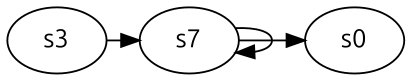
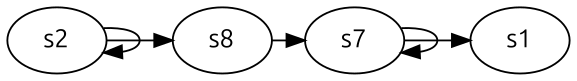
  digraph {
    fontname=Ubuntu
    node [fontname=Ubuntu player=0]
    edge [fontname=Ubuntu]
-   s3 [player=1]
+   s2
+   s3 [player=1 label=s8]
    n3 [label=s7]
-   s0
+   s0 [label=s1]
+   s2 -> s2 [constraint="time % 2 == 0"]
+   s2 -> s3 [constraint="time % 5 == 4"]
    s3 -> n3 [constraint="time % 5 == 3"]
    n3 -> n3 [constraint="time % 4 == 0"]
    n3 -> s0 [constraint="!(time % 3 == 0)"]
  }
